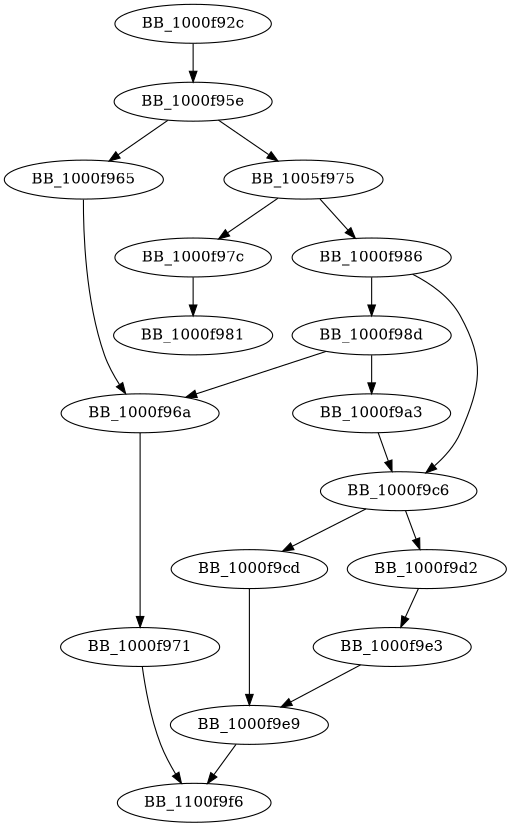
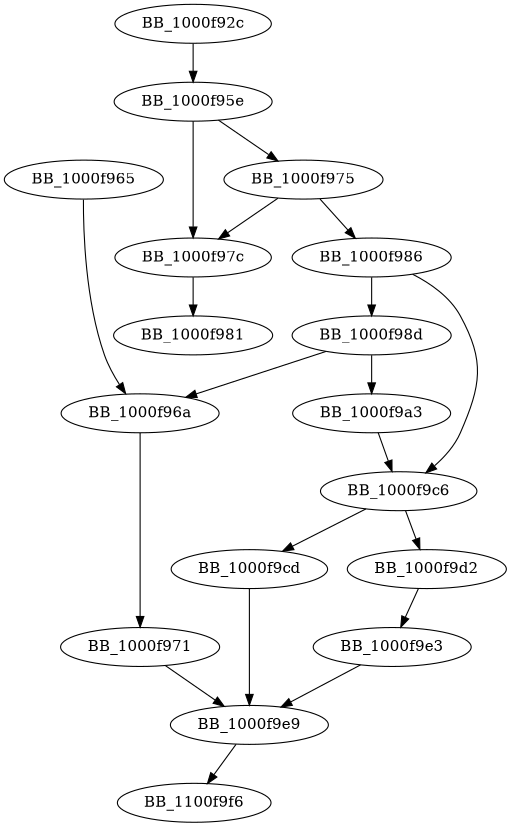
  digraph {
    BB_1000f92c
    BB_1000f95e
    BB_1000f965
-   BB_1000f975 [label=BB_1005f975]
+   BB_1000f975
    BB_1000f96a
    BB_1000f97c
    BB_1000f986
    BB_1000f971
    BB_1000f981
    BB_1000f98d
    BB_1000f9c6
    BB_1000f9e9
    n13 [label=BB_1100f9f6]
    BB_1000f9a3
    BB_1000f9cd
    BB_1000f9d2
    n17 [label=BB_1000f9e3]
    BB_1000f92c -> BB_1000f95e
-   BB_1000f95e -> BB_1000f965
+   BB_1000f95e -> BB_1000f97c
    BB_1000f95e -> BB_1000f975
    BB_1000f965 -> BB_1000f96a
    BB_1000f975 -> BB_1000f97c
    BB_1000f975 -> BB_1000f986
    BB_1000f96a -> BB_1000f971
    BB_1000f97c -> BB_1000f981
    BB_1000f986 -> BB_1000f98d
    BB_1000f986 -> BB_1000f9c6
-   BB_1000f971 -> n13
+   BB_1000f971 -> BB_1000f9e9
    BB_1000f98d -> BB_1000f96a
    BB_1000f98d -> BB_1000f9a3
    BB_1000f9c6 -> BB_1000f9cd
    BB_1000f9c6 -> BB_1000f9d2
    BB_1000f9e9 -> n13
    BB_1000f9a3 -> BB_1000f9c6
    BB_1000f9cd -> BB_1000f9e9
    BB_1000f9d2 -> n17
    n17 -> BB_1000f9e9
  }
